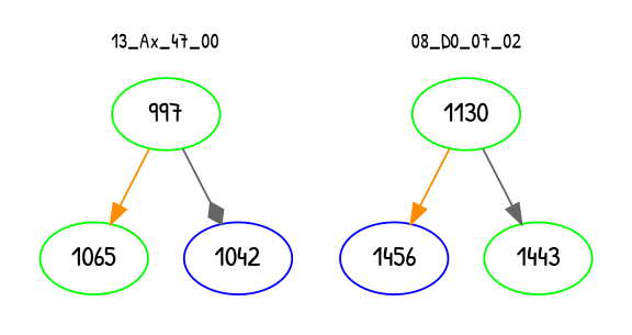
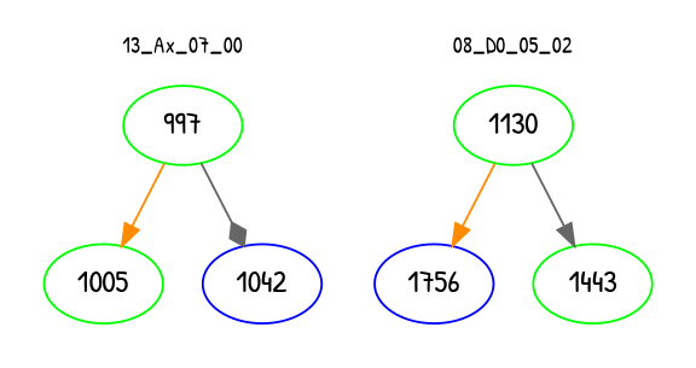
  digraph {
    fontname="Patrick Hand"
    node [color=green fontname="Patrick Hand"]
    edge [arrowhead=normal color=darkorange fontname="Patrick Hand"]
    n1 [label=997]
-   n2 [label=1065]
+   n2 [label=1005]
    n3 [color=blue label=1042]
    n4 [label=1130]
-   n5 [color=blue label=1456]
+   n5 [color=blue label=1756]
    n6 [label=1443]
    subgraph cluster_1 {
      color=white
      fontsize=10
-     label="13_Ax_47_00"
+     label="13_Ax_07_00"
      n1
      n2
      n3
    }
    subgraph cluster_2 {
      color=white
      fontsize=10
-     label="08_D0_07_02"
+     label="08_D0_05_02"
      n4
      n5
      n6
    }
    n1 -> n2
    n1 -> n3 [arrowhead=diamond color=gray40]
    n4 -> n5
    n4 -> n6 [color=gray40]
  }
